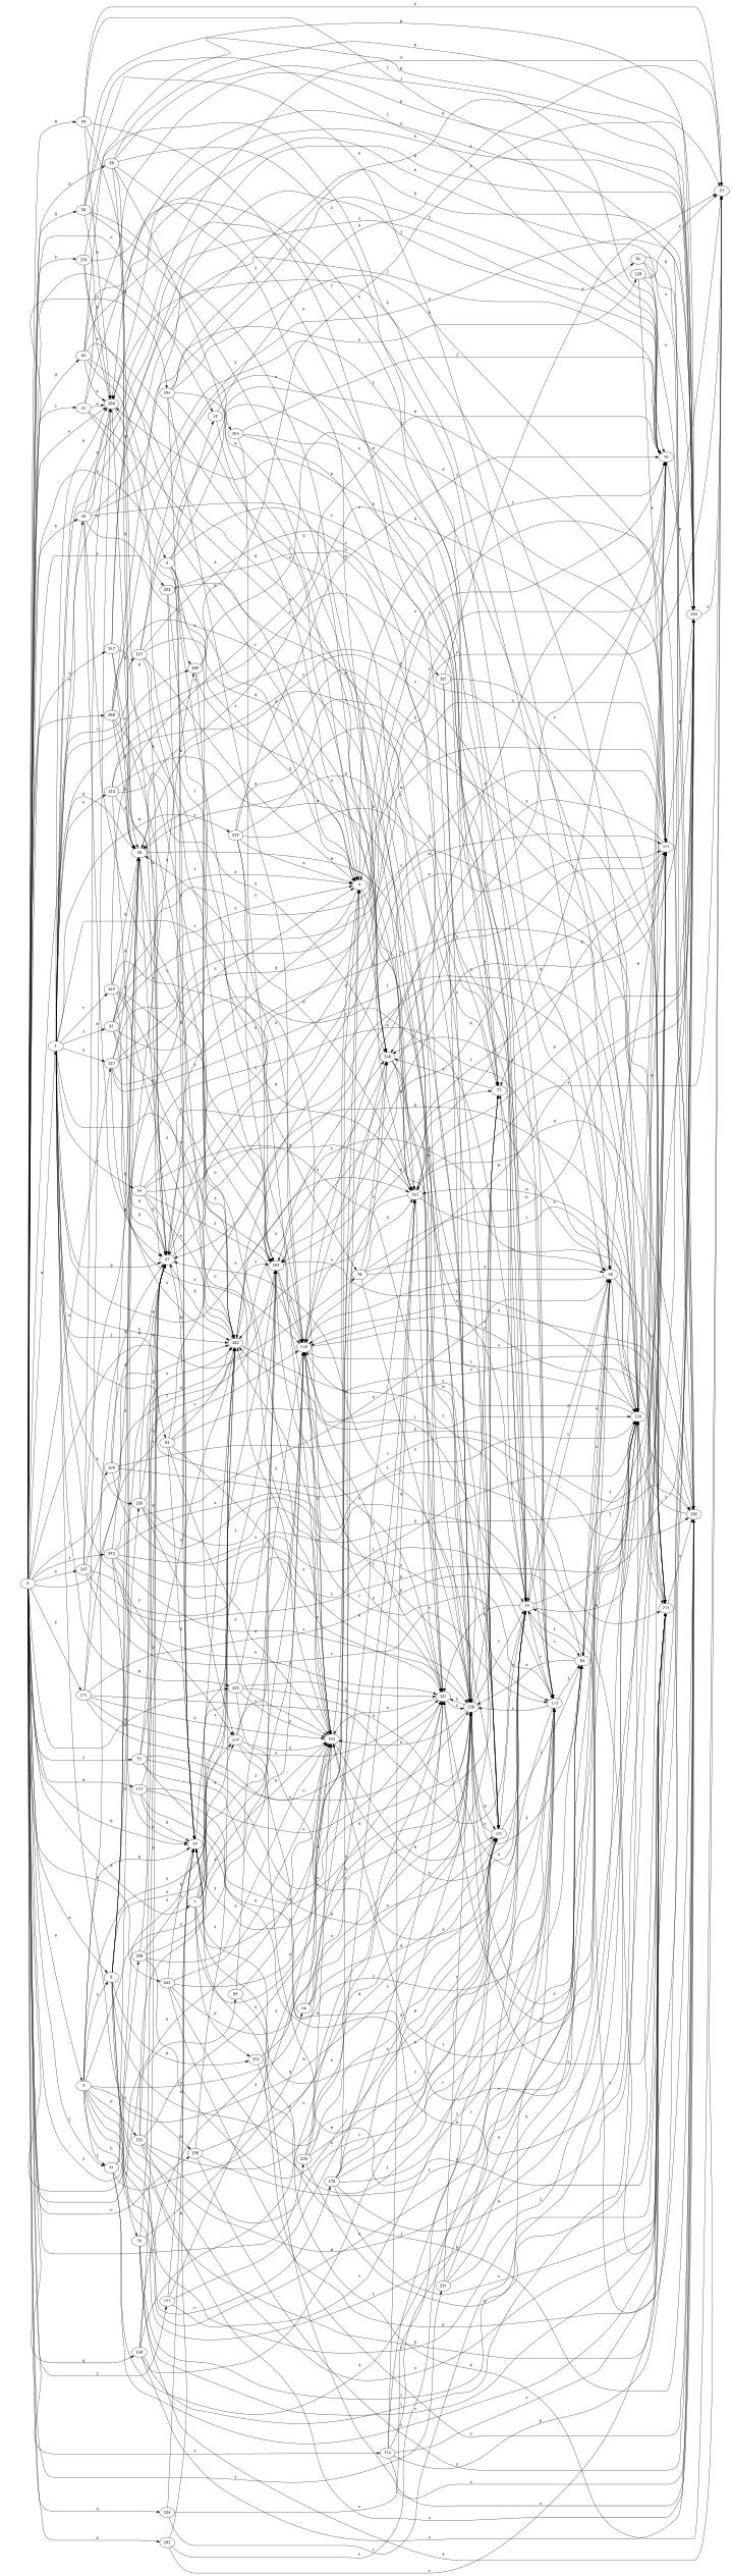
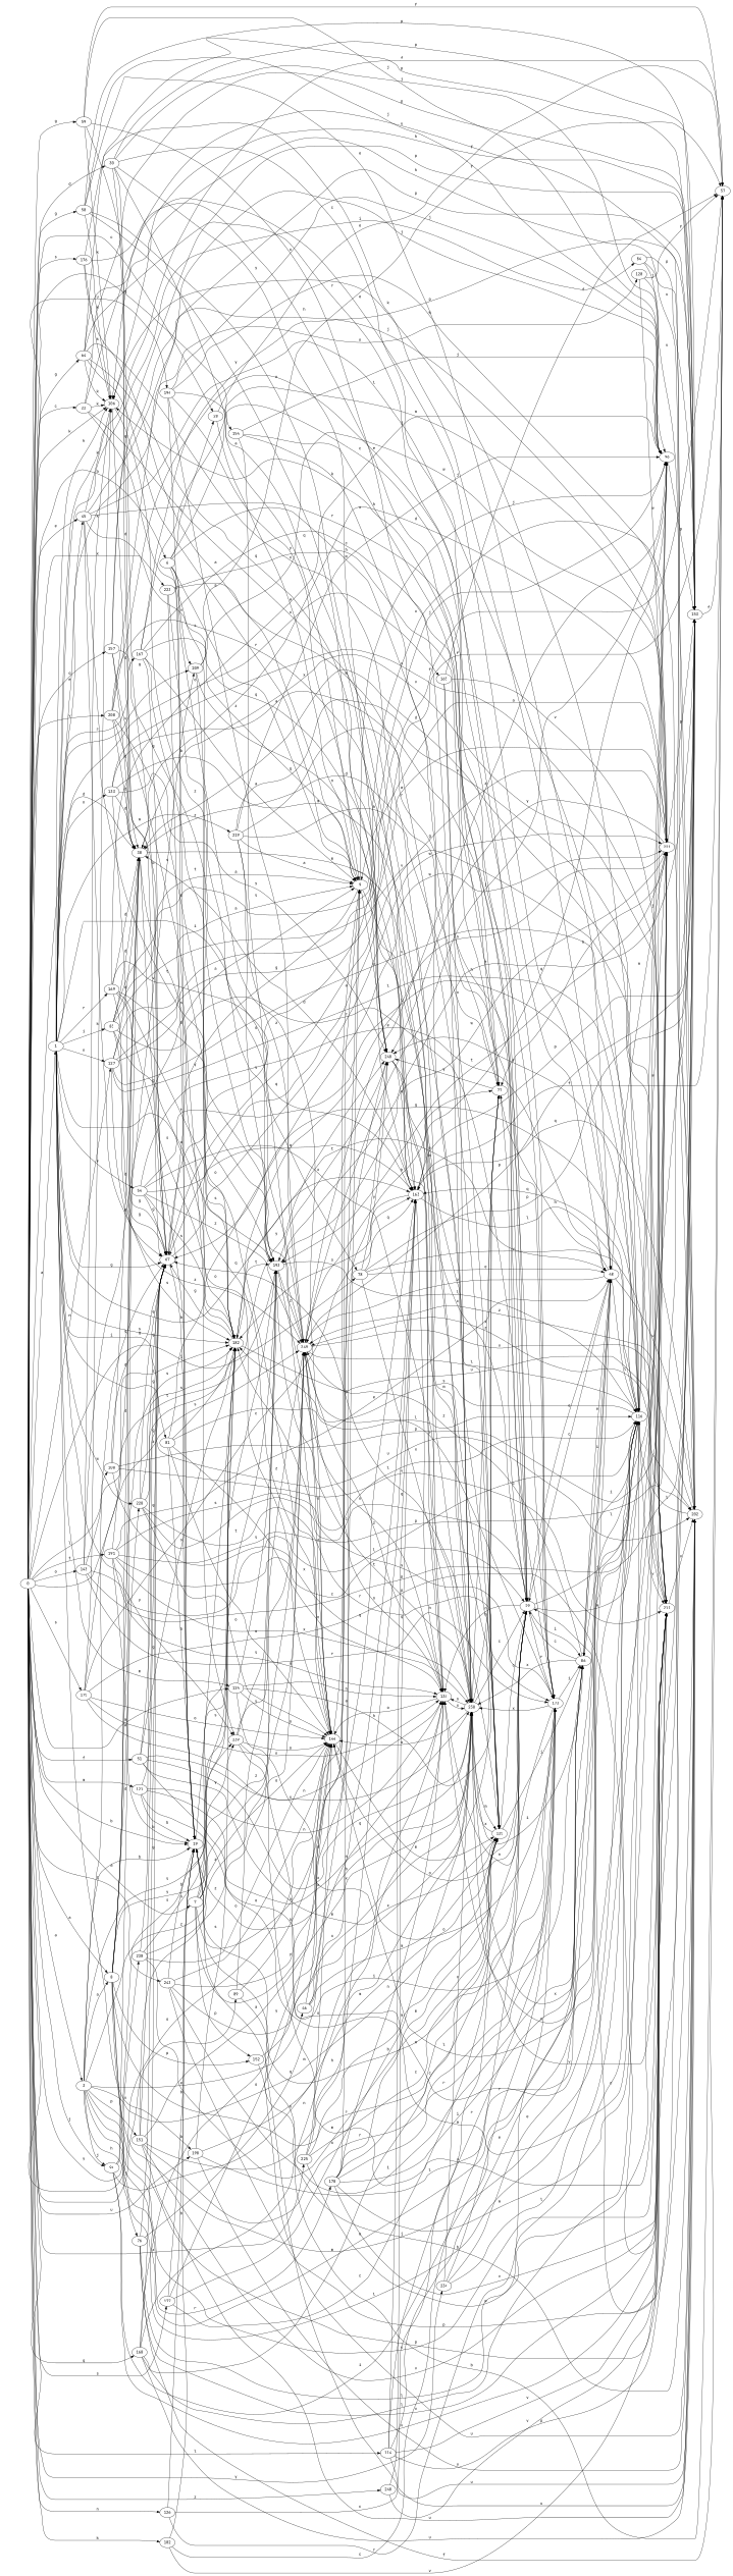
  strict digraph {
    fontname="JetBrains Mono"
    rankdir=LR
    node [fontname="JetBrains Mono"]
    edge [fontname="JetBrains Mono"]
    0
    1
    3
    6
    7
    8
    19
    22
    28
    30
    38
    45
    51
    58
    59
    64
    78
    89
    94
    102
    106
    108
    114
    121
    124
    126
    127
    143
    144
    154
    157
    n32 [label=168]
    175
    176
    177
    191
    194
    198
    208
    223
    n41 [label=225]
    234
    238
    243
+   248
    249
    54
    57
    67
    81
    83
    84
    128
    133
    163
    165
    167
    169
    182
    202
    209
    219
    220
    239
    46
    48
    76
    116
    125
    151
    170
    193
    9
    29
    152
    230
    96
    153
    173
    211
    240
    134
    221
    86
    77
    0 -> 1 [label=a]
    0 -> 3 [label=a]
    0 -> 6 [label=a]
    0 -> 7 [label=a]
    0 -> 8 [label=a]
    0 -> 19 [label=b]
    0 -> 22 [label=c]
    0 -> 28 [label=c]
    0 -> 30 [label=d]
    0 -> 38 [label=d]
    0 -> 45 [label=e]
    0 -> 51 [label=f]
    0 -> 58 [label=g]
    0 -> 59 [label=g]
    0 -> 64 [label=g]
    0 -> 78 [label=i]
    0 -> 89 [label=j]
    0 -> 94 [label=j]
    0 -> 102 [label=k]
    0 -> 106 [label=k]
    0 -> 108 [label=l]
    0 -> 114 [label=l]
    0 -> 121 [label=m]
    0 -> 124 [label=m]
    0 -> 126 [label=n]
    0 -> 127 [label=n]
    0 -> 143 [label=o]
    0 -> 144 [label=o]
    0 -> 154 [label=q]
    0 -> 157 [label=q]
    0 -> n32 [label=q]
    0 -> 175 [label=s]
    0 -> 176 [label=s]
    0 -> 177 [label=s]
    0 -> 191 [label=t]
    0 -> 194 [label=u]
    0 -> 198 [label=u]
    0 -> 208 [label=v]
    0 -> 223 [label=x]
    0 -> n41 [label=x]
    0 -> 234 [label=y]
    0 -> 238 [label=y]
    0 -> 243 [label=z]
+   0 -> 248 [label=z]
    0 -> 249 [label=z]
    1 -> 45 [label=e]
    1 -> 78 [label=i]
    1 -> 106 [label=k]
    1 -> 124 [label=m]
    1 -> 127 [label=n]
    1 -> 144 [label=o]
    1 -> 198 [label=u]
    1 -> 54 [label=f]
    1 -> 57 [label=f]
    1 -> 67 [label=g]
    1 -> 81 [label=i]
    1 -> 83 [label=i]
    1 -> 84 [label=i]
    1 -> 128 [label=n]
    1 -> 133 [label=n]
    1 -> 163 [label=q]
    1 -> 165 [label=r]
    1 -> 167 [label=r]
    1 -> 169 [label=r]
    1 -> 182 [label=s]
    1 -> 202 [label=u]
    1 -> 209 [label=v]
    1 -> 219 [label=w]
    1 -> 220 [label=w]
    1 -> 239 [label=y]
    3 -> 8 [label=a]
    3 -> 19 [label=b]
    3 -> 94 [label=j]
    3 -> 249 [label=z]
    3 -> 67 [label=g]
    3 -> 46 [label=e]
    3 -> 48 [label=e]
    3 -> 76 [label=h]
    3 -> 116 [label=l]
    3 -> 125 [label=m]
    3 -> 151 [label=p]
    3 -> 170 [label=r]
    3 -> 193 [label=t]
    6 -> 28 [label=c]
    6 -> 182 [label=s]
    6 -> 209 [label=v]
    6 -> 239 [label=y]
    6 -> 125 [label=m]
    6 -> 9 [label=a]
    6 -> 29 [label=c]
    7 -> 144 [label=o]
    7 -> 249 [label=z]
    7 -> 182 [label=s]
    7 -> 239 [label=y]
    7 -> 193 [label=t]
    7 -> 9 [label=a]
    7 -> 152 [label=p]
    7 -> 230 [label=x]
    8 -> 38 [label=d]
    8 -> 182 [label=s]
    8 -> 209 [label=v]
    8 -> 220 [label=w]
    8 -> 239 [label=y]
    8 -> 152 [label=p]
    8 -> 96 [label=j]
    8 -> 153 [label=p]
    8 -> 173 [label=r]
    8 -> 211 [label=v]
    19 -> 182 [label=s]
    22 -> 106 [label=k]
    22 -> 144 [label=o]
    22 -> 202 [label=u]
    22 -> 230 [label=x]
    22 -> 153 [label=p]
    28 -> 57 [label=f]
    28 -> 9 [label=a]
    30 -> 38 [label=d]
    30 -> 67 [label=g]
    30 -> 9 [label=a]
    30 -> 29 [label=c]
    30 -> 96 [label=j]
    30 -> 153 [label=p]
    30 -> 240 [label=y]
    38 -> 67 [label=g]
    38 -> 182 [label=s]
    38 -> 125 [label=m]
    38 -> 211 [label=v]
    45 -> 106 [label=k]
    45 -> 67 [label=g]
    45 -> 163 [label=q]
    45 -> 116 [label=l]
    45 -> 193 [label=t]
-   45 -> 96 [label=j]
+   45 -> 221 [label=j]
    45 -> 173 [label=r]
    51 -> 67 [label=g]
    51 -> 182 [label=s]
    51 -> 125 [label=m]
    51 -> 230 [label=x]
    51 -> 134 [label=n]
    51 -> 221 [label=w]
    58 -> 106 [label=k]
    58 -> 48 [label=e]
    58 -> 96 [label=j]
    58 -> 153 [label=p]
    58 -> 240 [label=y]
    58 -> 134 [label=n]
    59 -> 106 [label=k]
    59 -> 57 [label=f]
    59 -> 67 [label=g]
    59 -> 230 [label=x]
    59 -> 96 [label=j]
    64 -> 106 [label=k]
    64 -> 163 [label=q]
    64 -> 48 [label=e]
    64 -> 9 [label=a]
    64 -> 230 [label=x]
    64 -> 153 [label=p]
    64 -> 173 [label=r]
    78 -> 163 [label=q]
    78 -> 48 [label=e]
    78 -> 230 [label=x]
    78 -> 153 [label=p]
    78 -> 211 [label=v]
    78 -> 240 [label=y]
    89 -> 144 [label=o]
    89 -> 202 [label=u]
    89 -> 193 [label=t]
    94 -> 38 [label=d]
    94 -> 182 [label=s]
    94 -> 211 [label=v]
    94 -> 134 [label=n]
    94 -> 86 [label=i]
    102 -> 19 [label=b]
    102 -> 29 [label=c]
    102 -> 211 [label=v]
    106 -> 38 [label=d]
    106 -> 249 [label=z]
    108 -> 38 [label=d]
    108 -> 67 [label=g]
    108 -> 230 [label=x]
    108 -> 153 [label=p]
    108 -> 211 [label=v]
    114 -> 163 [label=q]
    114 -> 202 [label=u]
    114 -> 48 [label=e]
    114 -> 153 [label=p]
    114 -> 173 [label=r]
    114 -> 211 [label=v]
    121 -> 19 [label=b]
    121 -> 67 [label=g]
    121 -> 230 [label=x]
    121 -> 134 [label=n]
    121 -> 86 [label=i]
    124 -> 144 [label=o]
    124 -> 116 [label=l]
    124 -> 193 [label=t]
    124 -> 134 [label=n]
    124 -> 77 [label=h]
    126 -> 19 [label=b]
    126 -> 29 [label=c]
    126 -> 173 [label=r]
    127 -> 38 [label=d]
    127 -> 249 [label=z]
    127 -> 57 [label=f]
    127 -> 116 [label=l]
    127 -> 9 [label=a]
    127 -> 211 [label=v]
    127 -> 221 [label=w]
    143 -> 106 [label=k]
    143 -> 182 [label=s]
    143 -> 116 [label=l]
    143 -> 9 [label=a]
    143 -> 153 [label=p]
    143 -> 173 [label=r]
    144 -> 249 [label=z]
    144 -> 125 [label=m]
    144 -> 9 [label=a]
    154 -> 193 [label=t]
    154 -> 230 [label=x]
    154 -> 96 [label=j]
    154 -> 77 [label=h]
    157 -> 38 [label=d]
    157 -> 249 [label=z]
    157 -> 182 [label=s]
    157 -> 96 [label=j]
    157 -> 153 [label=p]
    n32 -> 67 [label=g]
    n32 -> 202 [label=u]
    n32 -> 116 [label=l]
    n32 -> 125 [label=m]
    n32 -> 240 [label=y]
    n32 -> 134 [label=n]
    175 -> 106 [label=k]
    175 -> 144 [label=o]
    175 -> 193 [label=t]
-   175 -> 29 [label=c]
+   175 -> 163 [label=c]
    175 -> 230 [label=x]
    175 -> 153 [label=p]
    175 -> 134 [label=n]
    176 -> 106 [label=k]
    176 -> 48 [label=e]
    176 -> 9 [label=a]
    176 -> 77 [label=h]
    177 -> 19 [label=b]
    177 -> 144 [label=o]
    177 -> 29 [label=c]
    177 -> 230 [label=x]
    191 -> 19 [label=b]
    191 -> 38 [label=d]
    191 -> 48 [label=e]
    191 -> 116 [label=l]
    191 -> 29 [label=c]
    191 -> 230 [label=x]
    191 -> 153 [label=p]
    191 -> 134 [label=n]
    194 -> 19 [label=b]
    194 -> 249 [label=z]
    194 -> 163 [label=q]
    194 -> 96 [label=j]
-   194 -> 153 [label=p]
    194 -> 240 [label=y]
    194 -> 221 [label=w]
    198 -> 182 [label=s]
    198 -> 202 [label=u]
    198 -> 116 [label=l]
    198 -> 125 [label=m]
    208 -> 19 [label=b]
    208 -> 38 [label=d]
    208 -> 48 [label=e]
    208 -> 193 [label=t]
    208 -> 230 [label=x]
    208 -> 153 [label=p]
    223 -> 19 [label=b]
    223 -> 144 [label=o]
    223 -> 125 [label=m]
    223 -> 77 [label=h]
    n41 -> 144 [label=o]
    n41 -> 163 [label=q]
    n41 -> 125 [label=m]
    n41 -> 29 [label=c]
    n41 -> 221 [label=w]
    234 -> 48 [label=e]
    234 -> 116 [label=l]
    234 -> 230 [label=x]
    234 -> 173 [label=r]
    238 -> 144 [label=o]
    238 -> 249 [label=z]
    238 -> 67 [label=g]
    238 -> 182 [label=s]
    238 -> 125 [label=m]
    243 -> 19 [label=b]
    243 -> 144 [label=o]
    243 -> 230 [label=x]
    243 -> 153 [label=p]
    243 -> 240 [label=y]
    243 -> 86 [label=i]
+   248 -> 163 [label=q]
+   248 -> 211 [label=v]
    249 -> 144 [label=o]
    249 -> 202 [label=u]
    249 -> 116 [label=l]
    249 -> 96 [label=j]
    249 -> 153 [label=p]
    249 -> 173 [label=r]
    249 -> 134 [label=n]
    249 -> 77 [label=h]
    54 -> 249 [label=z]
    54 -> 67 [label=g]
    54 -> 163 [label=q]
    54 -> 182 [label=s]
    54 -> 48 [label=e]
    54 -> 116 [label=l]
    54 -> 230 [label=x]
    57 -> 19 [label=b]
    67 -> 19 [label=b]
    67 -> 57 [label=f]
    67 -> 96 [label=j]
    67 -> 221 [label=w]
    81 -> 19 [label=b]
    81 -> 144 [label=o]
    81 -> 182 [label=s]
    81 -> 116 [label=l]
    81 -> 134 [label=n]
    81 -> 221 [label=w]
    83 -> 38 [label=d]
    83 -> 144 [label=o]
    83 -> 182 [label=s]
    83 -> 202 [label=u]
    83 -> 9 [label=a]
    83 -> 173 [label=r]
    83 -> 211 [label=v]
    84 -> 202 [label=u]
    84 -> 96 [label=j]
    84 -> 153 [label=p]
    128 -> 57 [label=f]
    128 -> 202 [label=u]
    128 -> 221 [label=w]
    133 -> 38 [label=d]
    133 -> 67 [label=g]
    133 -> 125 [label=m]
    133 -> 173 [label=r]
    133 -> 211 [label=v]
    133 -> 240 [label=y]
    163 -> 57 [label=f]
    163 -> 182 [label=s]
    163 -> 116 [label=l]
    163 -> 153 [label=p]
    163 -> 134 [label=n]
    165 -> 57 [label=f]
    165 -> 230 [label=x]
    165 -> 211 [label=v]
    165 -> 77 [label=h]
    167 -> 67 [label=g]
    167 -> 163 [label=q]
    167 -> 193 [label=t]
    167 -> 9 [label=a]
    167 -> 29 [label=c]
    167 -> 153 [label=p]
    167 -> 221 [label=w]
    169 -> 38 [label=d]
    169 -> 144 [label=o]
    169 -> 67 [label=g]
    169 -> 163 [label=q]
    169 -> 182 [label=s]
    169 -> 193 [label=t]
    169 -> 96 [label=j]
    182 -> 67 [label=g]
    182 -> 202 [label=u]
    182 -> 48 [label=e]
    182 -> 193 [label=t]
    202 -> 19 [label=b]
    202 -> 106 [label=k]
    202 -> 249 [label=z]
    202 -> 163 [label=q]
    202 -> 116 [label=l]
    202 -> 29 [label=c]
    209 -> 57 [label=f]
    209 -> 182 [label=s]
    209 -> 134 [label=n]
    209 -> 221 [label=w]
    219 -> 249 [label=z]
    219 -> 193 [label=t]
    219 -> 9 [label=a]
    219 -> 96 [label=j]
    219 -> 173 [label=r]
    219 -> 211 [label=v]
    219 -> 77 [label=h]
    220 -> 144 [label=o]
    220 -> 67 [label=g]
    220 -> 182 [label=s]
    220 -> 29 [label=c]
    220 -> 173 [label=r]
    220 -> 240 [label=y]
    239 -> 144 [label=o]
    239 -> 249 [label=z]
    239 -> 193 [label=t]
    239 -> 211 [label=v]
    239 -> 221 [label=w]
    46 -> 144 [label=o]
    46 -> 163 [label=q]
    46 -> 125 [label=m]
    46 -> 230 [label=x]
    48 -> 249 [label=z]
    48 -> 202 [label=u]
    48 -> 116 [label=l]
    48 -> 29 [label=c]
    48 -> 221 [label=w]
    48 -> 86 [label=i]
    48 -> 77 [label=h]
    76 -> 57 [label=f]
    76 -> 67 [label=g]
    76 -> 163 [label=q]
    76 -> 116 [label=l]
    76 -> 211 [label=v]
    116 -> 106 [label=k]
    116 -> 67 [label=g]
    116 -> 163 [label=q]
    116 -> 182 [label=s]
    116 -> 230 [label=x]
    116 -> 96 [label=j]
    116 -> 211 [label=v]
    116 -> 240 [label=y]
    116 -> 134 [label=n]
    116 -> 221 [label=w]
    116 -> 86 [label=i]
    125 -> 67 [label=g]
    125 -> 29 [label=c]
    125 -> 230 [label=x]
    125 -> 86 [label=i]
    151 -> 249 [label=z]
    151 -> 67 [label=g]
    151 -> 202 [label=u]
    151 -> 9 [label=a]
    151 -> 173 [label=r]
    151 -> 211 [label=v]
    151 -> 77 [label=h]
    170 -> 125 [label=m]
    170 -> 9 [label=a]
    170 -> 29 [label=c]
    170 -> 173 [label=r]
    170 -> 211 [label=v]
    170 -> 134 [label=n]
    170 -> 221 [label=w]
    170 -> 86 [label=i]
    193 -> 249 [label=z]
    193 -> 116 [label=l]
    193 -> 134 [label=n]
    193 -> 221 [label=w]
    9 -> 67 [label=g]
    9 -> 125 [label=m]
    9 -> 96 [label=j]
    9 -> 240 [label=y]
    29 -> 38 [label=d]
    29 -> 106 [label=k]
    29 -> 144 [label=o]
    29 -> 48 [label=e]
    29 -> 96 [label=j]
    29 -> 173 [label=r]
    29 -> 134 [label=n]
    29 -> 221 [label=w]
    29 -> 86 [label=i]
    152 -> 202 [label=u]
    152 -> 134 [label=n]
    230 -> 19 [label=b]
    230 -> 144 [label=o]
    230 -> 125 [label=m]
    230 -> 193 [label=t]
    230 -> 29 [label=c]
    230 -> 211 [label=v]
    230 -> 134 [label=n]
    230 -> 86 [label=i]
    230 -> 77 [label=h]
    96 -> 249 [label=z]
    96 -> 163 [label=q]
    96 -> 153 [label=p]
    153 -> 106 [label=k]
    153 -> 57 [label=f]
    153 -> 193 [label=t]
    173 -> 19 [label=b]
    173 -> 144 [label=o]
    173 -> 182 [label=s]
    173 -> 230 [label=x]
    173 -> 134 [label=n]
    173 -> 86 [label=i]
    211 -> 38 [label=d]
    211 -> 249 [label=z]
    211 -> 202 [label=u]
    240 -> 163 [label=q]
    240 -> 125 [label=m]
    240 -> 193 [label=t]
    240 -> 29 [label=c]
    134 -> 38 [label=d]
    134 -> 144 [label=o]
    134 -> 249 [label=z]
    134 -> 230 [label=x]
    221 -> 38 [label=d]
    221 -> 67 [label=g]
    221 -> 182 [label=s]
    221 -> 193 [label=t]
    221 -> 9 [label=a]
    221 -> 153 [label=p]
    221 -> 240 [label=y]
    221 -> 77 [label=h]
    86 -> 249 [label=z]
    86 -> 48 [label=e]
    86 -> 116 [label=l]
    86 -> 29 [label=c]
    86 -> 230 [label=x]
    77 -> 29 [label=c]
    77 -> 230 [label=x]
    77 -> 240 [label=y]
  }
